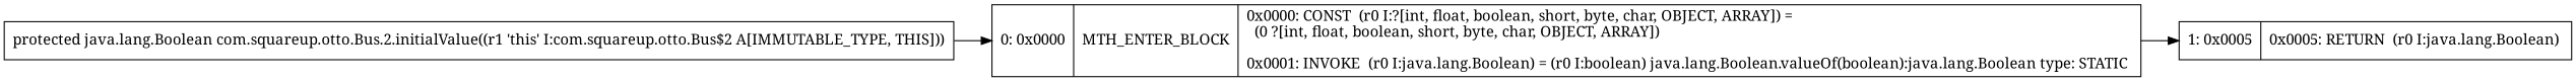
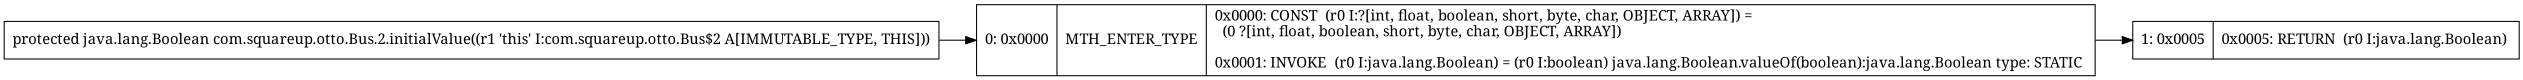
  digraph {
    rankdir=LR
    fontname="Noto Serif"
    node [shape=record fontname="Noto Serif"]
    edge [fontname="Noto Serif"]
-   n1 [label="{0\:\ 0x0000|MTH_ENTER_BLOCK\l|0x0000: CONST  (r0 I:?[int, float, boolean, short, byte, char, OBJECT, ARRAY]) = \l  (0 ?[int, float, boolean, short, byte, char, OBJECT, ARRAY])\l \l0x0001: INVOKE  (r0 I:java.lang.Boolean) = (r0 I:boolean) java.lang.Boolean.valueOf(boolean):java.lang.Boolean type: STATIC \l}"]
+   n1 [label="{0\:\ 0x0000|MTH_ENTER_TYPE\l|0x0000: CONST  (r0 I:?[int, float, boolean, short, byte, char, OBJECT, ARRAY]) = \l  (0 ?[int, float, boolean, short, byte, char, OBJECT, ARRAY])\l \l0x0001: INVOKE  (r0 I:java.lang.Boolean) = (r0 I:boolean) java.lang.Boolean.valueOf(boolean):java.lang.Boolean type: STATIC \l}"]
    n2 [label="{1\:\ 0x0005|0x0005: RETURN  (r0 I:java.lang.Boolean) \l}"]
    n3 [label="{protected java.lang.Boolean com.squareup.otto.Bus.2.initialValue((r1 'this' I:com.squareup.otto.Bus$2 A[IMMUTABLE_TYPE, THIS])) }"]
    n1 -> n2
    n3 -> n1
  }
